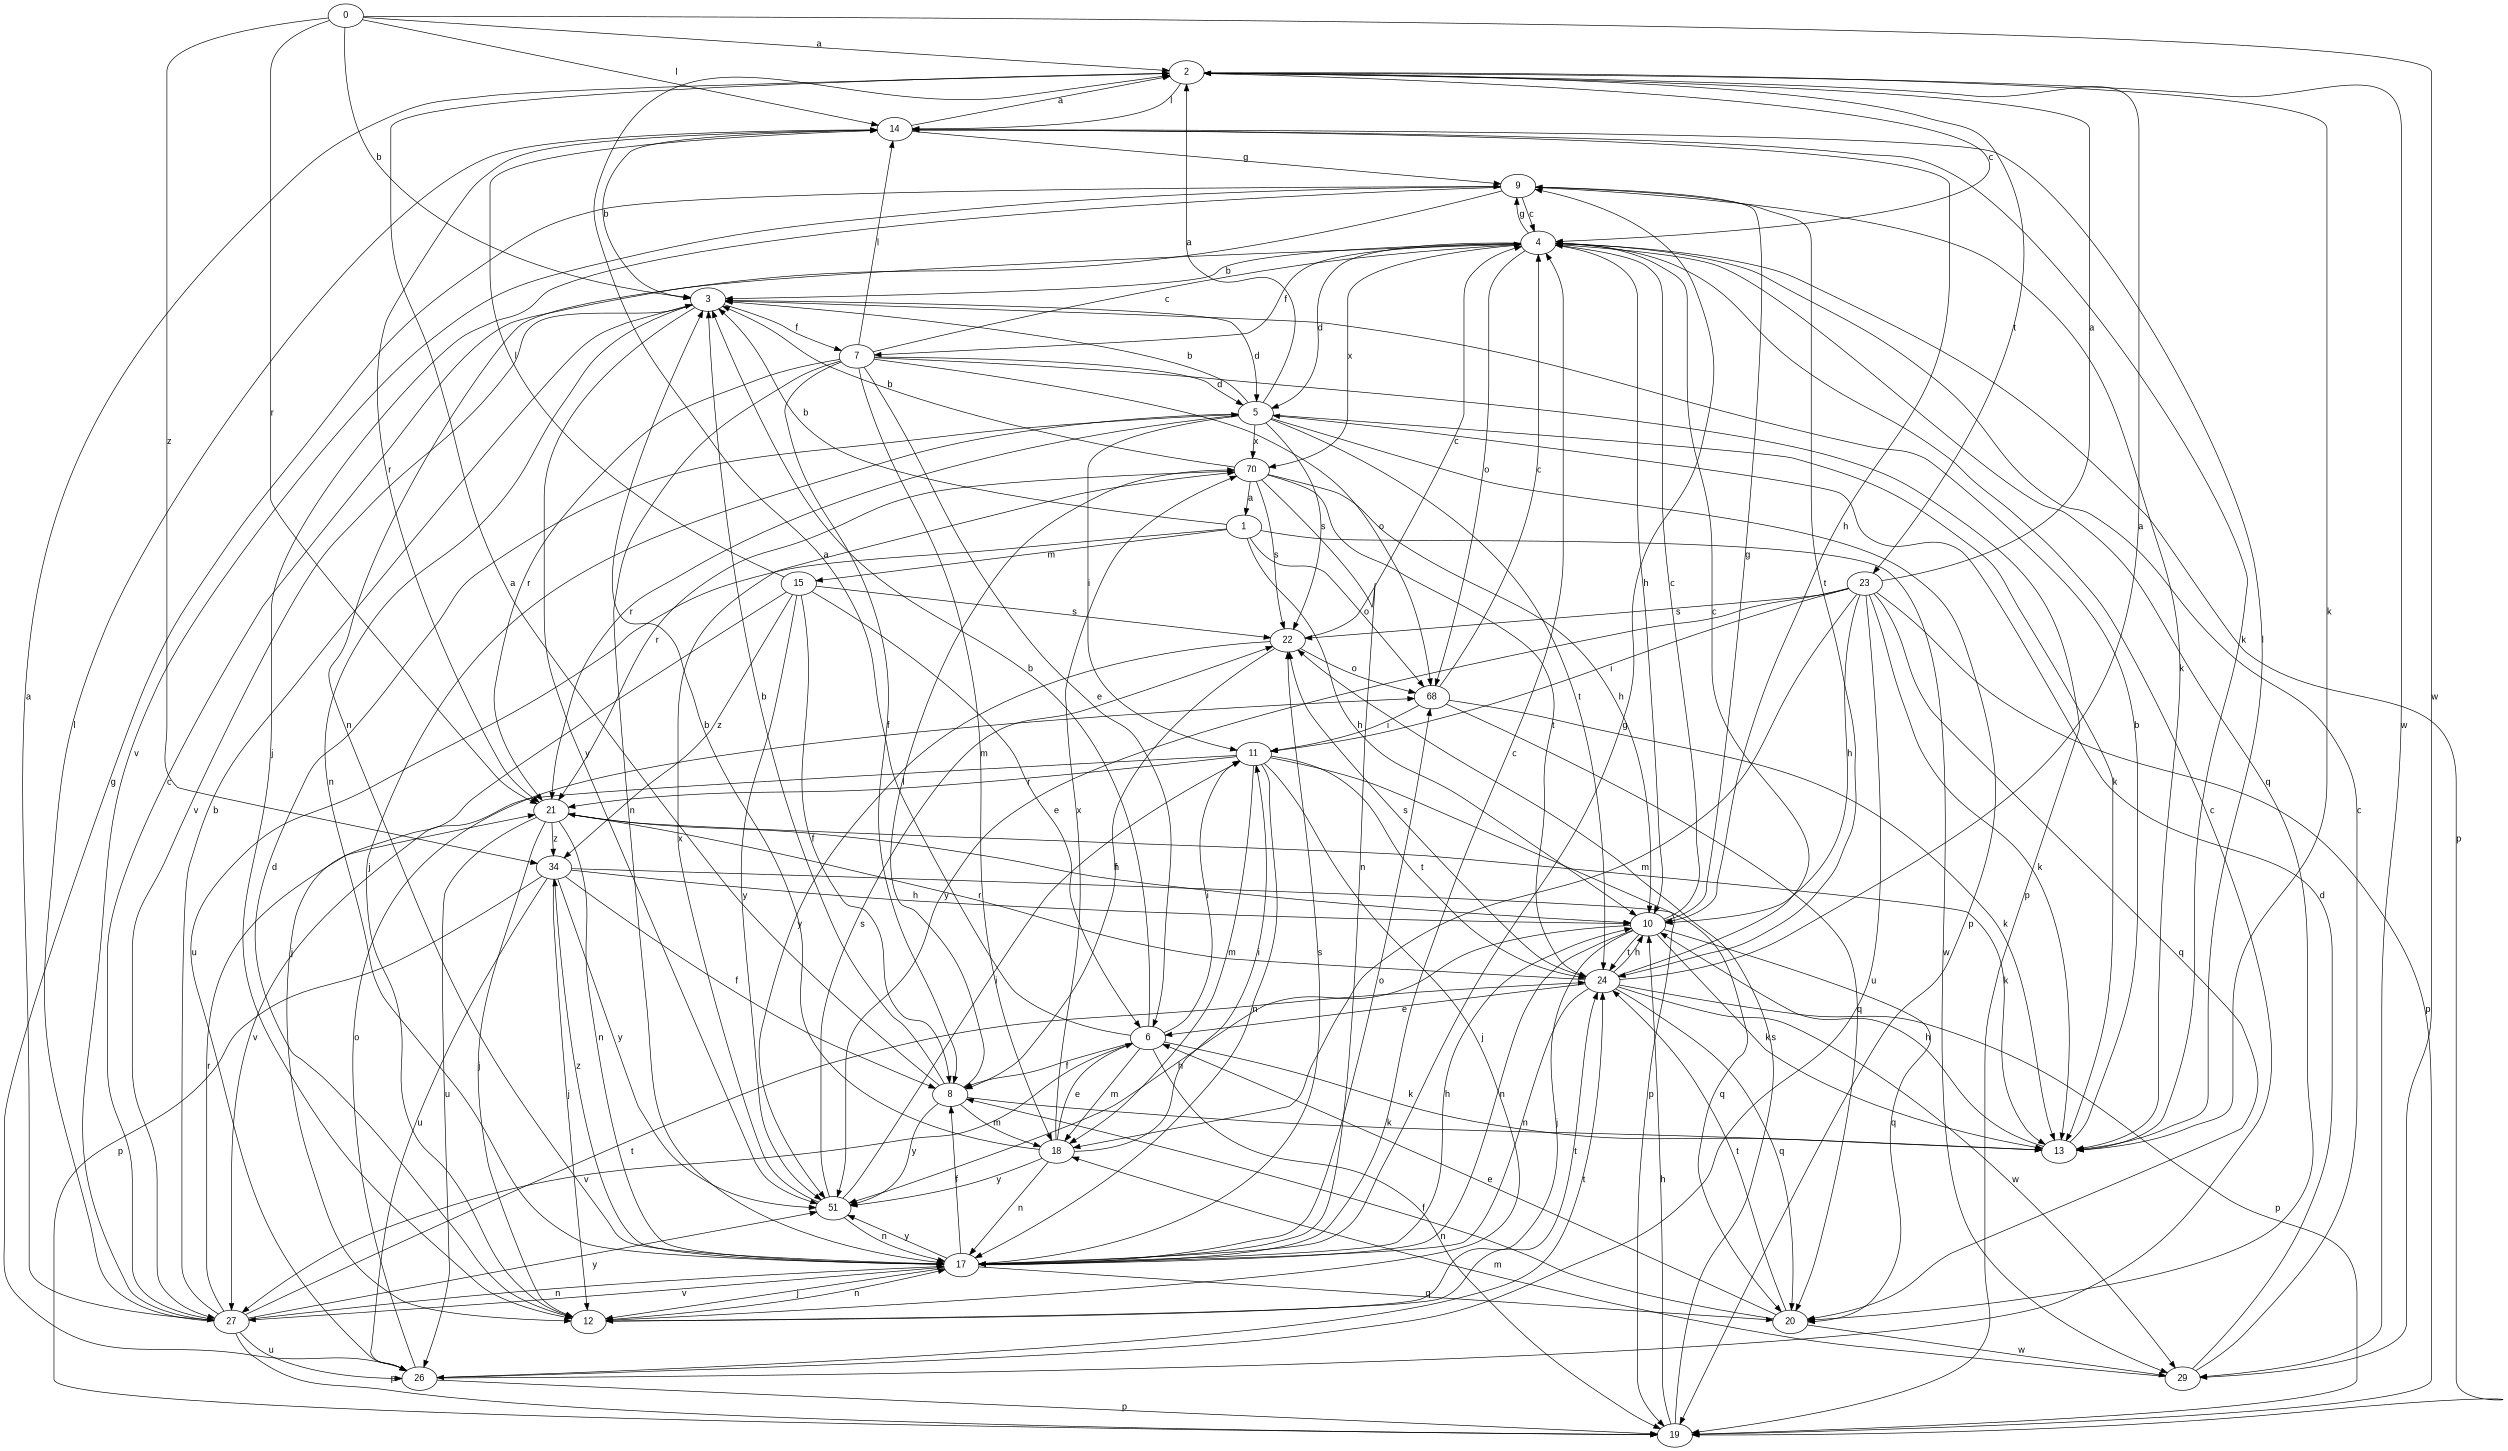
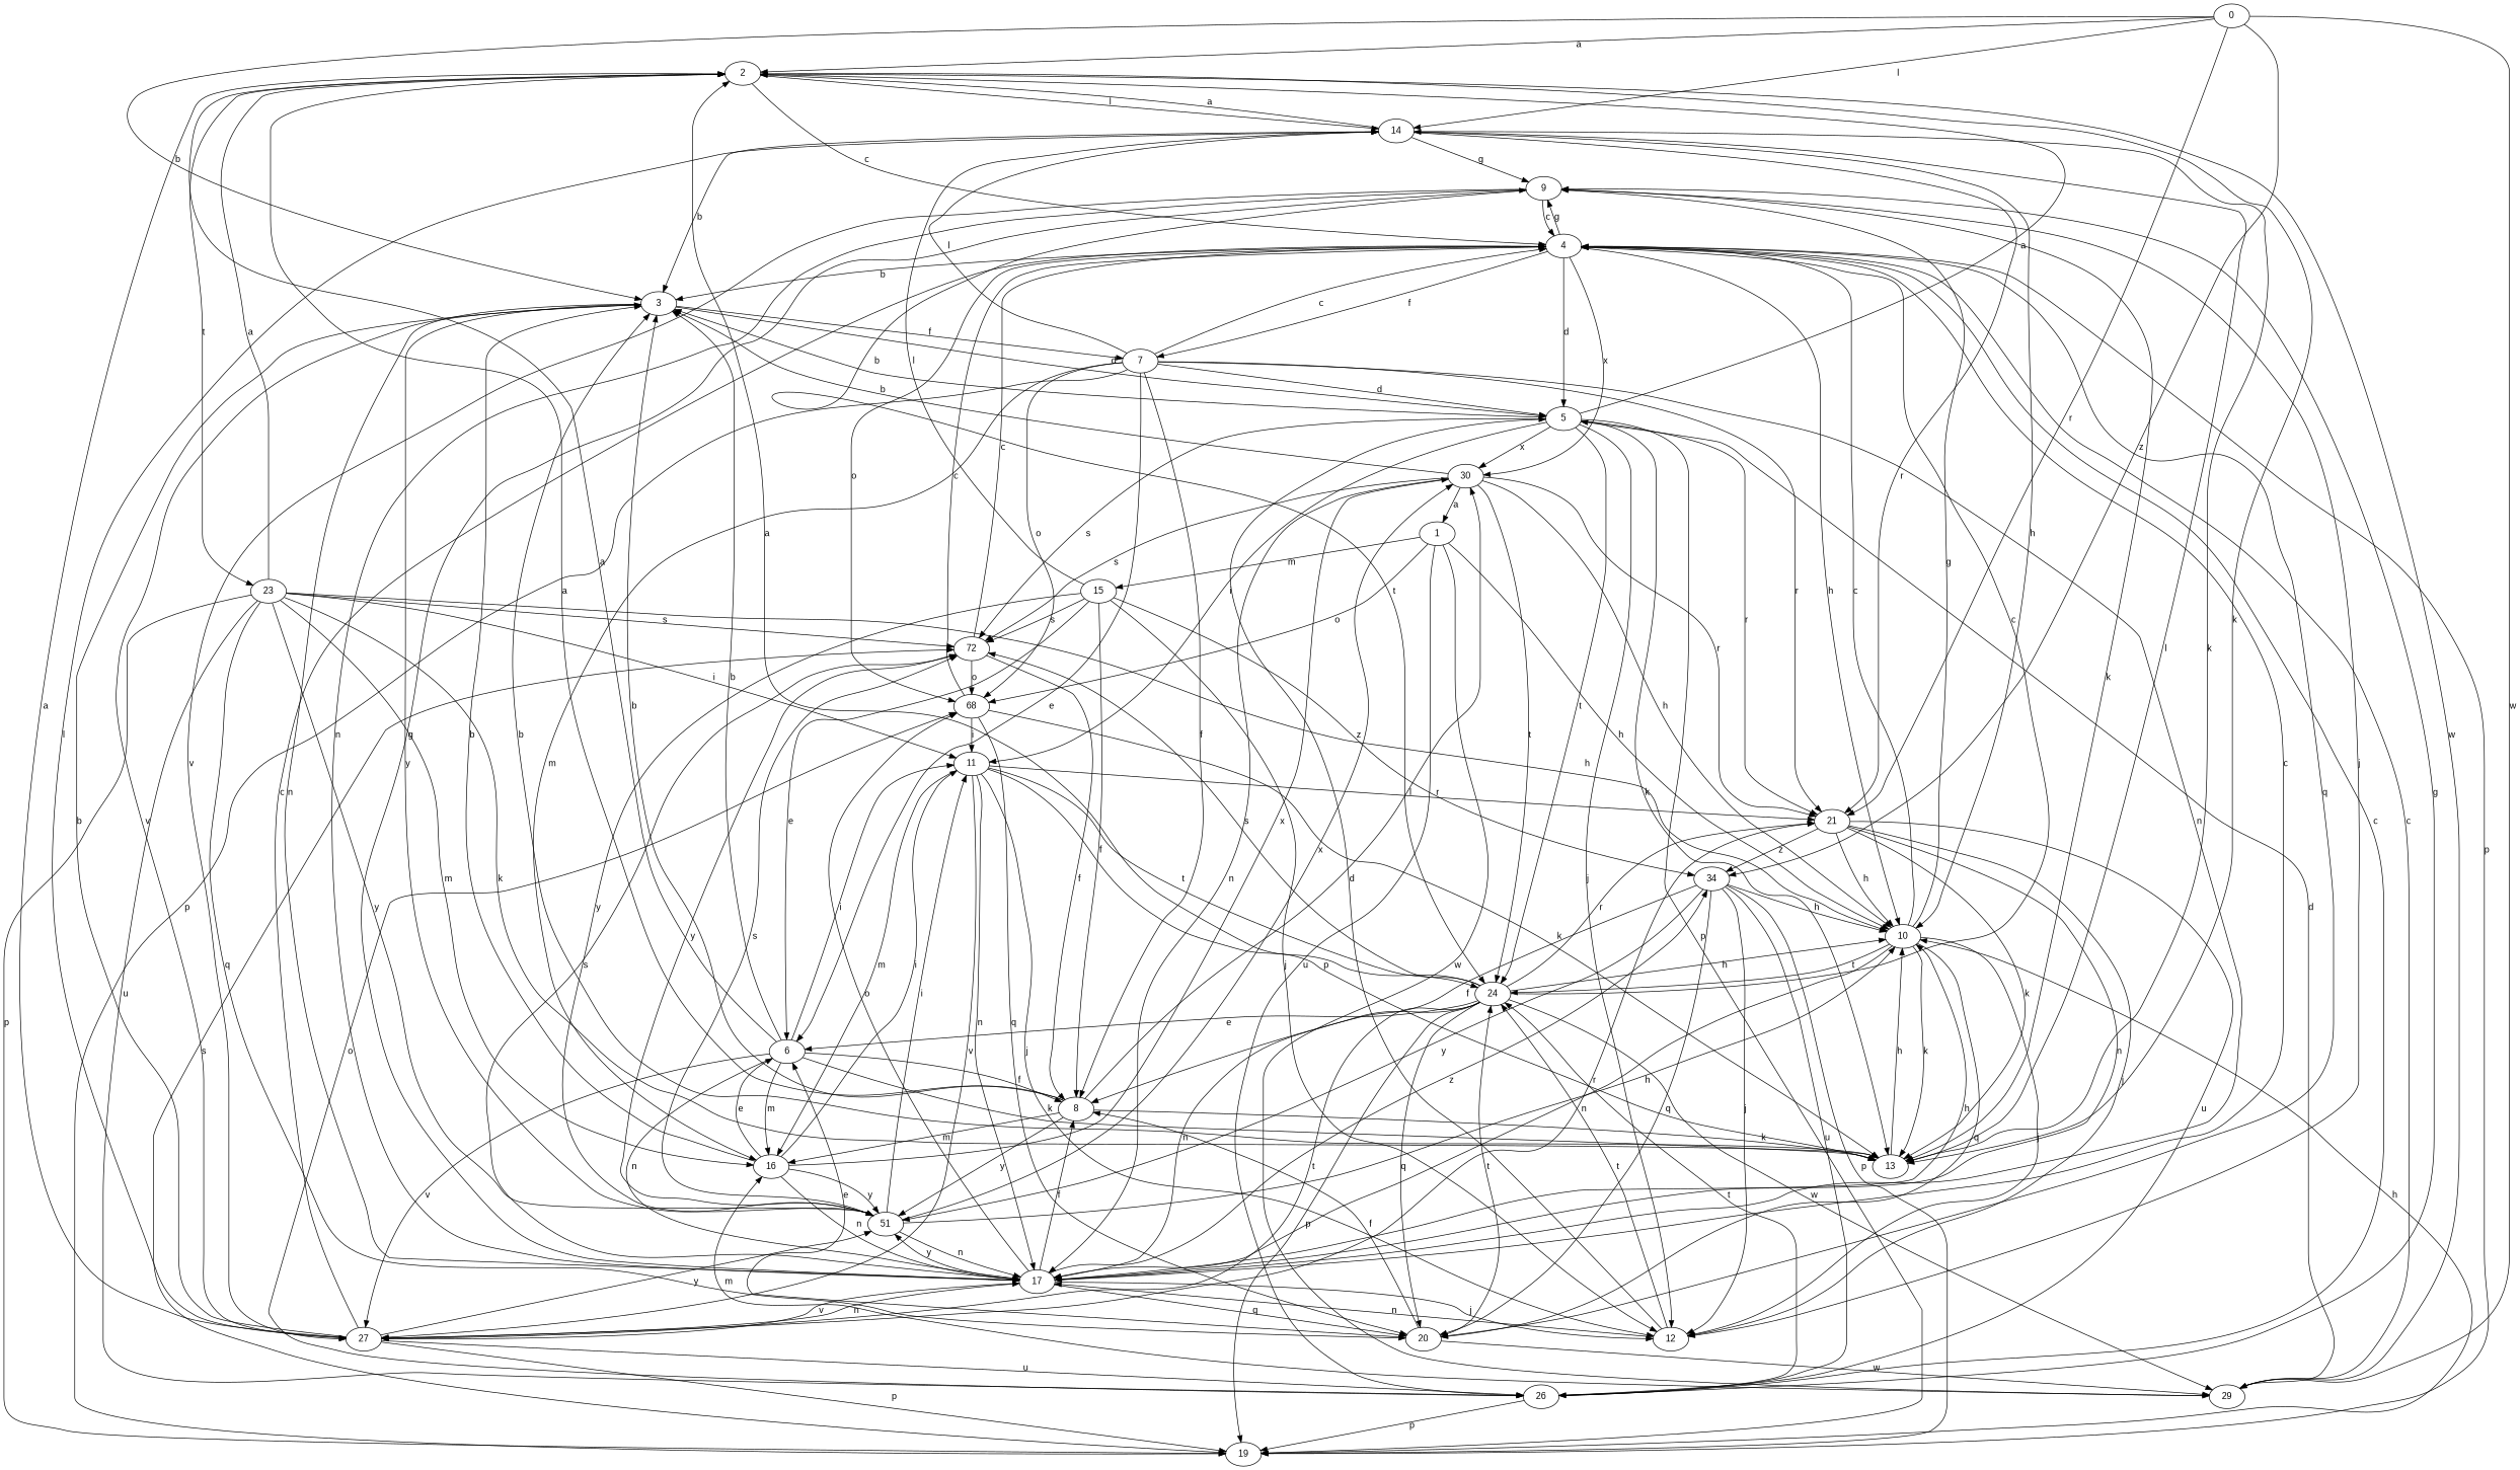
  strict digraph {
    fontname="Liberation Sans"
    node [fontname="Liberation Sans"]
    edge [fontname="Liberation Sans"]
    0
    2
    3
    14
    21
    29
    34
    1
    10
    15
    n11 [label=68]
    26
    4
    13
    23
    5
    7
    17
    27
    n20 [label=51]
    9
    12
-   16 [label=18]
+   16
    19
    20
    8
    24
-   22
+   22 [label=72]
    6
    11
-   30 [label=70]
+   30
    0 -> 2 [label=a]
    0 -> 3 [label=b]
    0 -> 14 [label=l]
    0 -> 21 [label=r]
    0 -> 29 [label=w]
    0 -> 34 [label=z]
    2 -> 14 [label=l]
    2 -> 29 [label=w]
    2 -> 4 [label=c]
    2 -> 13 [label=k]
    2 -> 23 [label=t]
    3 -> 5 [label=d]
    3 -> 7 [label=f]
    3 -> 17 [label=n]
    3 -> 27 [label=v]
    3 -> n20 [label=y]
    14 -> 2 [label=a]
    14 -> 3 [label=b]
    14 -> 21 [label=r]
    14 -> 10 [label=h]
    14 -> 13 [label=k]
    14 -> 9 [label=g]
    21 -> 34 [label=z]
    21 -> 10 [label=h]
    21 -> 26 [label=u]
    21 -> 13 [label=k]
    21 -> 17 [label=n]
    21 -> 12 [label=j]
    29 -> 4 [label=c]
    29 -> 5 [label=d]
    29 -> 16 [label=m]
    34 -> 10 [label=h]
    34 -> 26 [label=u]
    34 -> n20 [label=y]
    34 -> 12 [label=j]
    34 -> 19 [label=p]
    34 -> 20 [label=q]
    34 -> 8 [label=f]
-   1 -> 3 [label=b]
    1 -> 29 [label=w]
    1 -> 10 [label=h]
    1 -> 15 [label=m]
    1 -> n11 [label=o]
    1 -> 26 [label=u]
    10 -> 4 [label=c]
    10 -> 13 [label=k]
    10 -> 17 [label=n]
    10 -> 9 [label=g]
    10 -> 12 [label=j]
    10 -> 20 [label=q]
    10 -> 24 [label=t]
    15 -> 14 [label=l]
    15 -> 34 [label=z]
    15 -> n20 [label=y]
    15 -> 12 [label=j]
    15 -> 8 [label=f]
    15 -> 22 [label=s]
    15 -> 6 [label=e]
    n11 -> 4 [label=c]
    n11 -> 13 [label=k]
    n11 -> 20 [label=q]
    n11 -> 11 [label=i]
    26 -> n11 [label=o]
    26 -> 4 [label=c]
    26 -> 9 [label=g]
    26 -> 19 [label=p]
    26 -> 24 [label=t]
    4 -> 3 [label=b]
    4 -> 10 [label=h]
    4 -> n11 [label=o]
    4 -> 5 [label=d]
    4 -> 7 [label=f]
    4 -> 9 [label=g]
    4 -> 19 [label=p]
    4 -> 20 [label=q]
    4 -> 30 [label=x]
    13 -> 3 [label=b]
    13 -> 14 [label=l]
    13 -> 10 [label=h]
    23 -> 2 [label=a]
    23 -> 10 [label=h]
    23 -> 26 [label=u]
    23 -> 13 [label=k]
    23 -> n20 [label=y]
    23 -> 16 [label=m]
    23 -> 19 [label=p]
    23 -> 20 [label=q]
    23 -> 22 [label=s]
    23 -> 11 [label=i]
    5 -> 2 [label=a]
    5 -> 3 [label=b]
    5 -> 21 [label=r]
    5 -> 13 [label=k]
    5 -> 12 [label=j]
    5 -> 19 [label=p]
    5 -> 24 [label=t]
    5 -> 22 [label=s]
    5 -> 11 [label=i]
    5 -> 30 [label=x]
    7 -> 14 [label=l]
    7 -> 21 [label=r]
    7 -> n11 [label=o]
    7 -> 4 [label=c]
    7 -> 5 [label=d]
    7 -> 17 [label=n]
    7 -> 16 [label=m]
    7 -> 19 [label=p]
    7 -> 8 [label=f]
    7 -> 6 [label=e]
    17 -> 34 [label=z]
    17 -> 10 [label=h]
    17 -> n11 [label=o]
    17 -> 4 [label=c]
    17 -> 27 [label=v]
    17 -> n20 [label=y]
    17 -> 9 [label=g]
    17 -> 12 [label=j]
    17 -> 20 [label=q]
    17 -> 8 [label=f]
    17 -> 22 [label=s]
    27 -> 2 [label=a]
    27 -> 3 [label=b]
    27 -> 14 [label=l]
    27 -> 21 [label=r]
    27 -> 26 [label=u]
    27 -> 4 [label=c]
    27 -> 17 [label=n]
    27 -> n20 [label=y]
    27 -> 19 [label=p]
-   27 -> 24 [label=t]
-   10 -> n20 [label=h]
+   24 -> 27 [label=t]
+   n20 -> 10 [label=h]
    n20 -> 17 [label=n]
    n20 -> 22 [label=s]
    n20 -> 11 [label=i]
    n20 -> 30 [label=x]
    9 -> 4 [label=c]
    9 -> 13 [label=k]
    9 -> 17 [label=n]
    9 -> 27 [label=v]
    9 -> 12 [label=j]
    9 -> 24 [label=t]
    12 -> 5 [label=d]
    12 -> 17 [label=n]
    12 -> 24 [label=t]
    16 -> 3 [label=b]
    16 -> 17 [label=n]
    16 -> n20 [label=y]
    16 -> 6 [label=e]
    16 -> 11 [label=i]
    16 -> 30 [label=x]
    19 -> 10 [label=h]
    19 -> 22 [label=s]
    20 -> 29 [label=w]
    20 -> 8 [label=f]
    20 -> 24 [label=t]
    20 -> 6 [label=e]
    8 -> 2 [label=a]
    8 -> 3 [label=b]
    8 -> 13 [label=k]
    8 -> n20 [label=y]
    8 -> 16 [label=m]
    8 -> 30 [label=l]
    24 -> 2 [label=a]
    24 -> 21 [label=r]
    24 -> 29 [label=w]
    24 -> 10 [label=h]
    24 -> 4 [label=c]
    24 -> 17 [label=n]
    24 -> 19 [label=p]
    24 -> 20 [label=q]
    24 -> 22 [label=s]
    24 -> 6 [label=e]
    22 -> n11 [label=o]
    22 -> 4 [label=c]
    22 -> n20 [label=y]
    22 -> 8 [label=f]
    6 -> 2 [label=a]
    6 -> 3 [label=b]
    6 -> 13 [label=k]
-   6 -> 19 [label=n]
+   6 -> 17 [label=n]
    6 -> 27 [label=v]
    6 -> 16 [label=m]
    6 -> 8 [label=f]
    6 -> 11 [label=i]
    11 -> 21 [label=r]
    11 -> 17 [label=n]
    11 -> 27 [label=v]
    11 -> 12 [label=j]
    11 -> 16 [label=m]
-   11 -> 19 [label=p]
+   11 -> 13 [label=p]
    11 -> 24 [label=t]
    30 -> 3 [label=b]
    30 -> 21 [label=r]
    30 -> 1 [label=a]
    30 -> 10 [label=h]
    30 -> 17 [label=n]
    30 -> 24 [label=t]
    30 -> 22 [label=s]
  }
